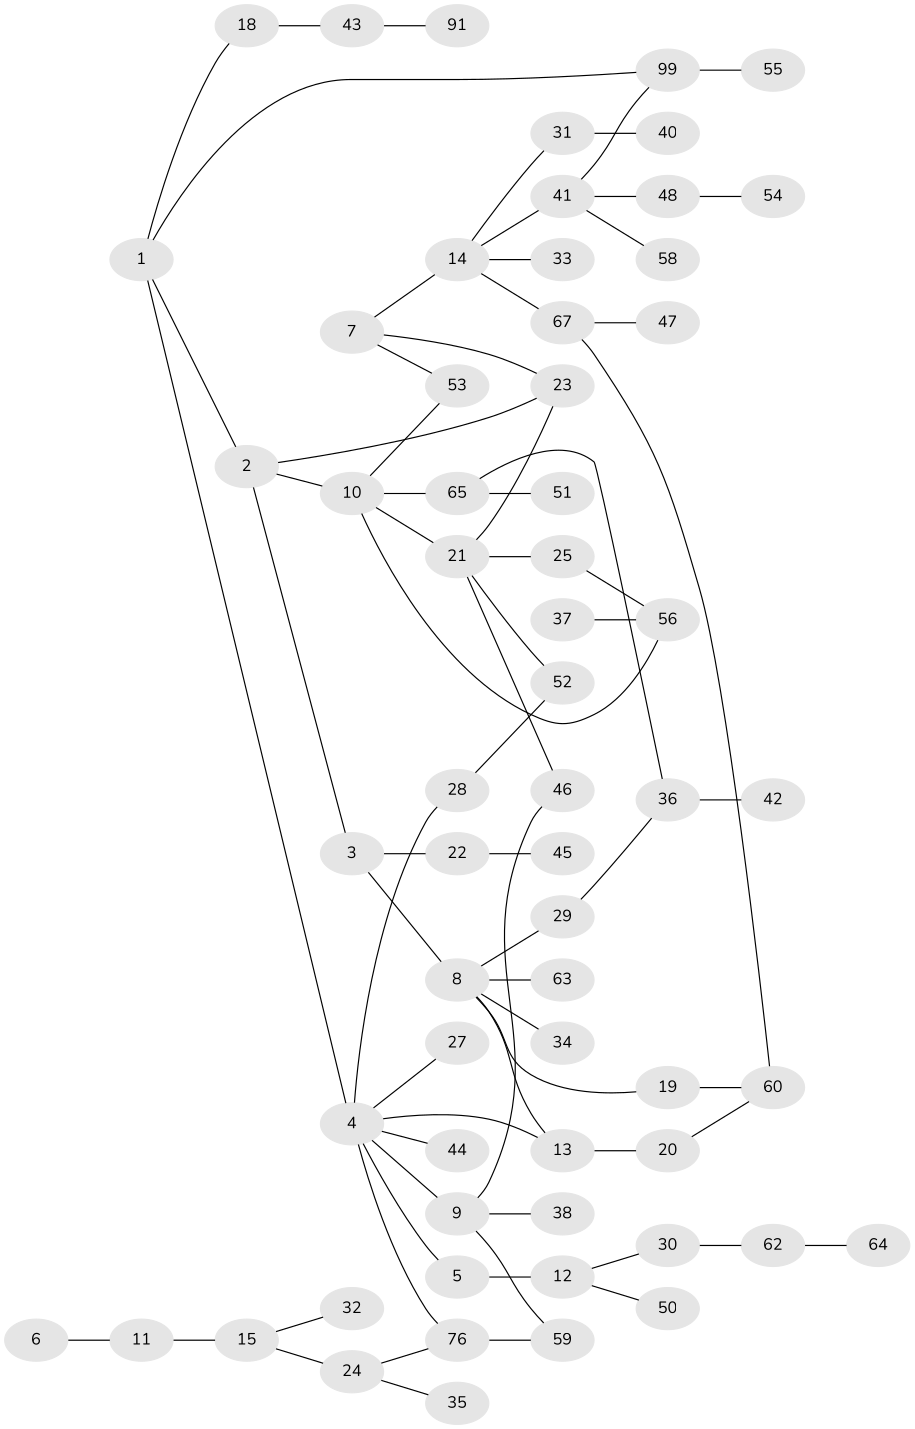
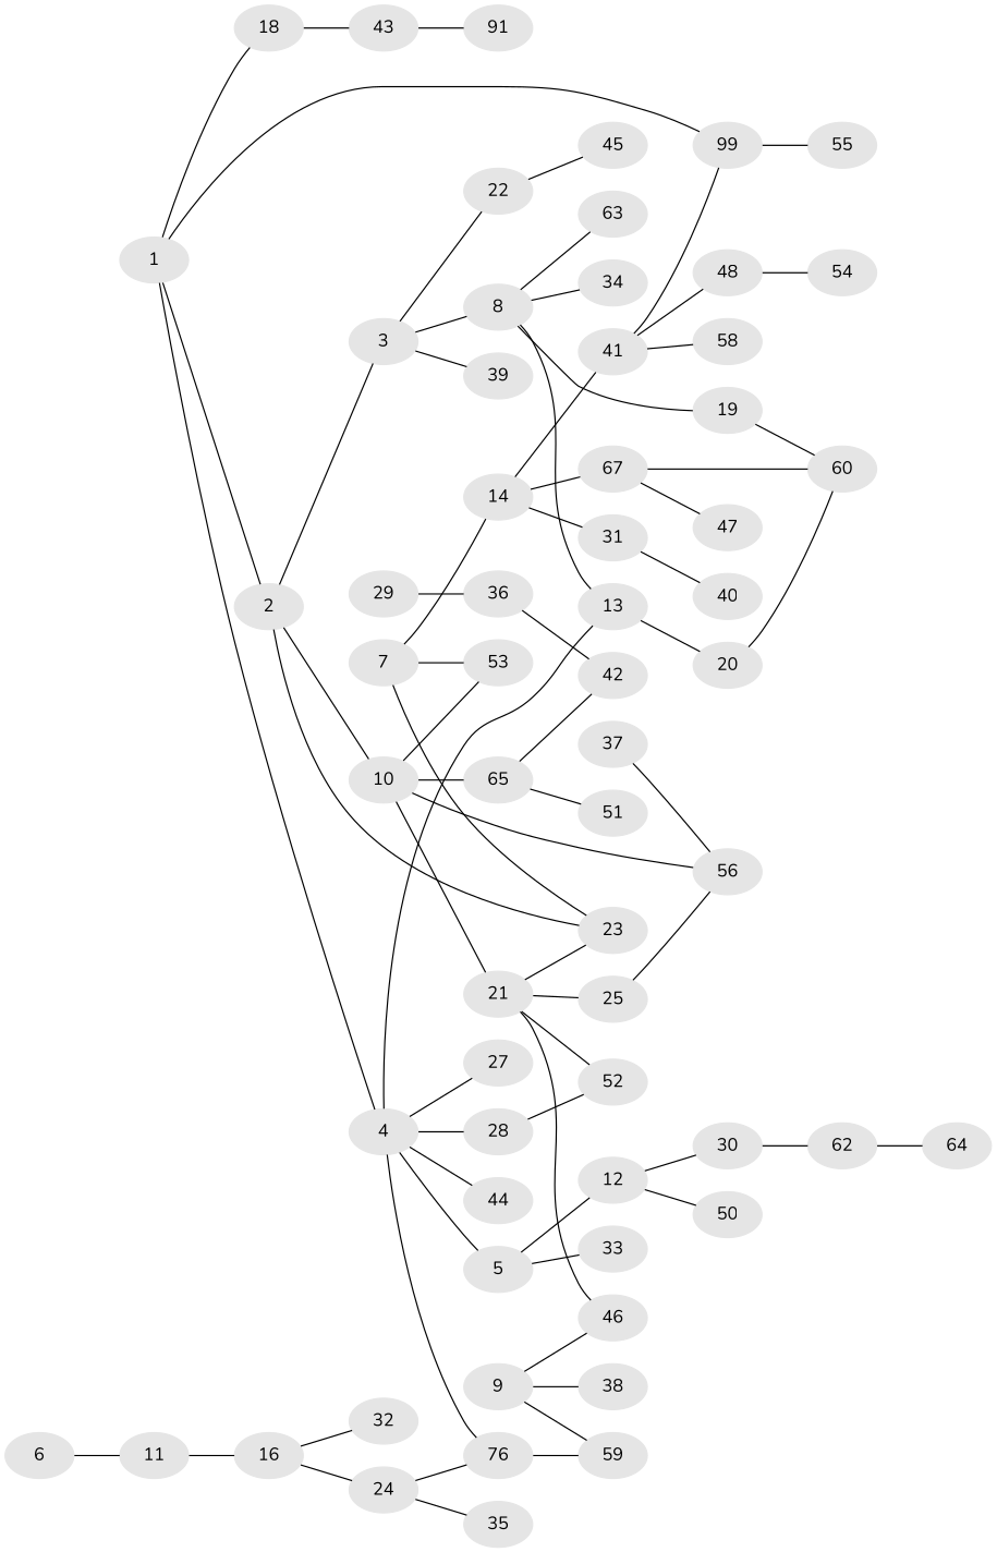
  graph {
    fontname=Nunito
    rankdir=LR
    node [color=gray90 fontname=Nunito style=filled]
    edge [fontname=Nunito]
    1
    2
    4
    18
    n5 [label=99]
    3
    10
    23
    5
    9
    13
    n12 [label=76]
    27
    28
    44
    7
    14
    53
    43
    55
    8
    22
+   39
    n24 [label=65]
    21
    56
    19
    29
    34
    63
    45
    12
    33
    59
    38
    46
    20
    52
    6
    11
    30
    50
-   16 [label=15]
+   16
    n44 [label=67]
    31
    41
    60
    36
    51
    25
    24
    32
    62
    47
    40
    48
    58
    42
    35
    n60 [label=91]
    37
    64
    54
    1 -- 2
    1 -- 4
    1 -- 18
    1 -- n5
    2 -- 3
    2 -- 10
    2 -- 23
    4 -- 5
-   4 -- 9
    4 -- 13
    4 -- n12
    4 -- 27
    4 -- 28
    4 -- 44
    18 -- 43
    n5 -- 55
    3 -- 8
    3 -- 22
+   3 -- 39
    10 -- 53
    10 -- n24
    10 -- 21
    10 -- 56
    5 -- 12
-   14 -- 33
+   5 -- 33
    9 -- 59
    9 -- 38
    9 -- 46
    13 -- 20
    n12 -- 59
    28 -- 52
    7 -- 23
    7 -- 14
    7 -- 53
    14 -- n44
    14 -- 31
    14 -- 41
    43 -- n60
    8 -- 13
    8 -- 19
-   8 -- 29
    8 -- 34
    8 -- 63
    22 -- 45
-   n24 -- 36
+   n24 -- 42
    n24 -- 51
    21 -- 23
    21 -- 46
    21 -- 52
    21 -- 25
    19 -- 60
    29 -- 36
    12 -- 30
    12 -- 50
    20 -- 60
    6 -- 11
    11 -- 16
    30 -- 62
    16 -- 24
    16 -- 32
    n44 -- 60
    n44 -- 47
    31 -- 40
    41 -- n5
    41 -- 48
    41 -- 58
    36 -- 42
    25 -- 56
    24 -- n12
    24 -- 35
    62 -- 64
    48 -- 54
    37 -- 56
  }
